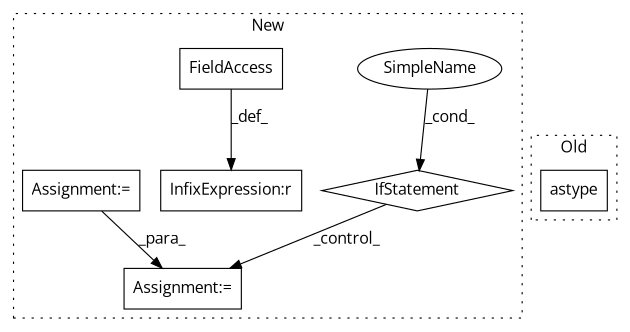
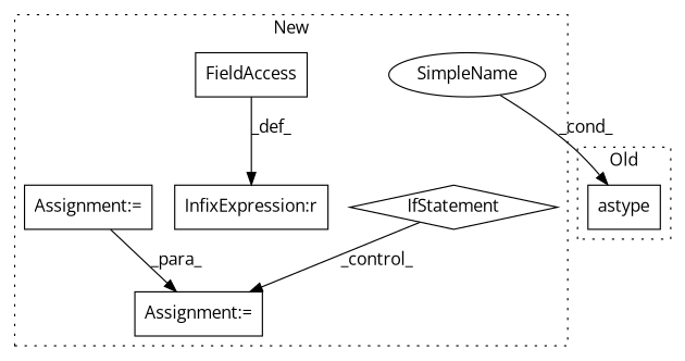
  digraph {
    fontname="Open Sans"
    node [a=7 fontname="Open Sans" l=1 shape=box]
    edge [fontname="Open Sans"]
    n1 [a=25 l="4,2" label=IfStatement s="3013,3040" shape=diamond]
    n2 [label="Assignment:=" s=3051]
    n3 [a=42 label=SimpleName shape=ellipse l=""]
    n4 [a=27 l=4 label="InfixExpression:r" s=3030]
    n5 [a=22 l=13 label=FieldAccess s=3017]
    n6 [label="Assignment:=" s=2846]
    n7 [a=32 l="7,1" label=astype s="2005,2016"]
    subgraph cluster_1 {
      label=New
      style=dotted
      n1
      n2
      n3
      n4
      n5
      n6
    }
    subgraph cluster_2 {
      label=Old
      style=dotted
      n7
    }
    n1 -> n2 [label=_control_]
-   n3 -> n1 [label=_cond_]
+   n3 -> n7 [label=_cond_]
    n5 -> n4 [label=_def_]
    n6 -> n2 [label=_para_]
  }
